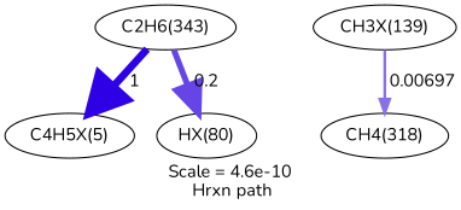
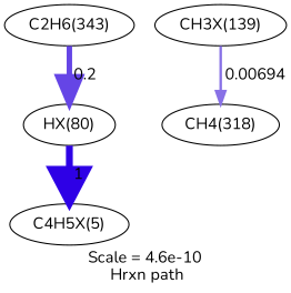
  digraph {
    fontname=Nunito
    label="Scale = 4.6e-10\l Hrxn path"
    node [fontname=Nunito]
    edge [fontname=Nunito]
    n1 [label="C2H6(343)"]
    n2 [label="C4H5X(5)"]
    n3 [label="HX(80)"]
    n4 [label="CH3X(139)"]
    n5 [label="CH4(318)"]
-   n1 -> n2 [arrowsize=3 color="0.7, 1.5, 0.9" label=" 1" style="setlinewidth(6)"]
+   n3 -> n2 [arrowsize=3 color="0.7, 1.5, 0.9" label=" 1" style="setlinewidth(6)"]
    n1 -> n3 [arrowsize=2.39 color="0.7, 0.7, 0.9" label=" 0.2" style="setlinewidth(4.78)"]
-   n4 -> n5 [arrowsize=1.13 color="0.7, 0.507, 0.9" label=" 0.00697" style="setlinewidth(2.25)"]
+   n4 -> n5 [arrowsize=1.13 color="0.7, 0.507, 0.9" label=" 0.00694" style="setlinewidth(2.25)"]
  }
